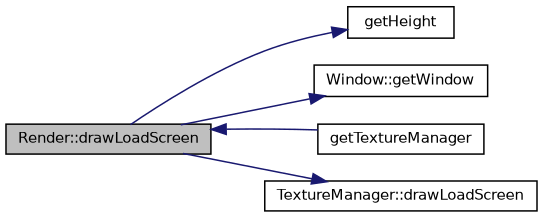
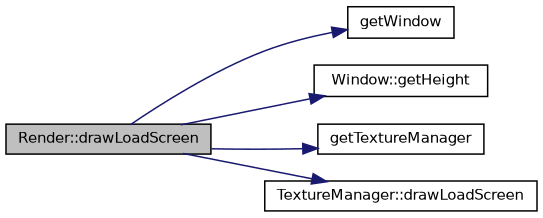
  digraph {
    rankdir=LR
    node [color=black fillcolor=white fontname=Helvetica fontsize=10 shape=record style=filled]
    edge [color=midnightblue fontname=Helvetica fontsize=10 labelfontname=Helvetica labelfontsize=10 style=solid]
    n1 [fillcolor=grey75 fontcolor=black height=0.2 label="Render::drawLoadScreen" width=0.4]
-   n2 [height=0.2 label=getHeight width=0.4]
-   n3 [height=0.2 label="Window::getWindow" width=0.4]
+   n2 [height=0.2 label=getWindow width=0.4]
+   n3 [height=0.2 label="Window::getHeight" width=0.4]
    n4 [height=0.2 label=getTextureManager width=0.4]
    n5 [height=0.2 label="TextureManager::drawLoadScreen" width=0.4]
    n1 -> n2
    n1 -> n3
-   n4 -> n1
+   n1 -> n4
    n1 -> n5
  }
